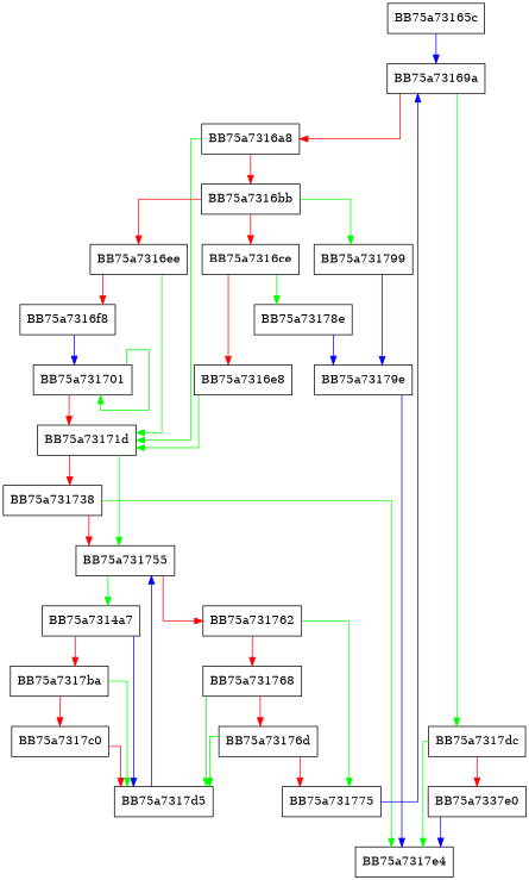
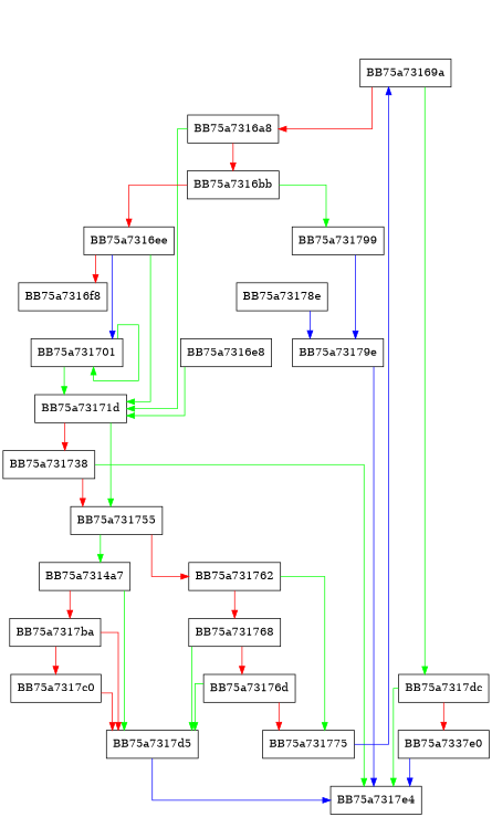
  digraph {
    splines=ortho
    node [shape=box]
    edge [color=red]
-   BB75a73165c
    BB75a73169a
    BB75a7317dc
    BB75a7316a8
    BB75a7317e4
    n6 [label=BB75a7337e0]
    BB75a73171d
    BB75a7316bb
    BB75a731755
    BB75a731738
    BB75a731799
-   BB75a7316ce
    BB75a7316ee
    n14 [label=BB75a7314a7]
    BB75a731762
    BB75a73179e
    BB75a73178e
    BB75a7316e8
    BB75a7316f8
    BB75a731701
    BB75a7317d5
    BB75a7317ba
    n23 [label=BB75a731775]
    BB75a731768
    BB75a7317c0
    BB75a73176d
-   BB75a73165c -> BB75a73169a [color=blue]
    BB75a73169a -> BB75a7317dc [color=green]
    BB75a73169a -> BB75a7316a8
    BB75a7317dc -> BB75a7317e4 [color=green]
    BB75a7317dc -> n6
    BB75a7316a8 -> BB75a73171d [color=green]
    BB75a7316a8 -> BB75a7316bb
    n6 -> BB75a7317e4 [color=blue]
    BB75a73171d -> BB75a731755 [color=green]
    BB75a73171d -> BB75a731738
    BB75a7316bb -> BB75a731799 [color=green]
-   BB75a7316bb -> BB75a7316ce
    BB75a7316bb -> BB75a7316ee
    BB75a731755 -> n14 [color=green]
    BB75a731755 -> BB75a731762
    BB75a731738 -> BB75a7317e4 [color=green]
    BB75a731738 -> BB75a731755
    BB75a731799 -> BB75a73179e [color=blue]
-   BB75a7316ce -> BB75a73178e [color=green]
-   BB75a7316ce -> BB75a7316e8
    BB75a7316ee -> BB75a73171d [color=green]
    BB75a7316ee -> BB75a7316f8
-   n14 -> BB75a7317d5 [color=blue]
+   n14 -> BB75a7317d5 [color=green]
    n14 -> BB75a7317ba
    BB75a731762 -> n23 [color=green]
    BB75a731762 -> BB75a731768
    BB75a73179e -> BB75a7317e4 [color=blue]
    BB75a73178e -> BB75a73179e [color=blue]
    BB75a7316e8 -> BB75a73171d [color=green]
-   BB75a7316f8 -> BB75a731701 [color=blue]
-   BB75a731701 -> BB75a73171d
+   BB75a7316ee -> BB75a731701 [color=blue]
+   BB75a731701 -> BB75a73171d [color=green]
    BB75a731701 -> BB75a731701 [color=green]
-   BB75a7317d5 -> BB75a731755 [color=blue]
-   BB75a7317ba -> BB75a7317d5 [color=green]
+   BB75a7317d5 -> BB75a7317e4 [color=blue]
+   BB75a7317ba -> BB75a7317d5
    BB75a7317ba -> BB75a7317c0
    n23 -> BB75a73169a [color=blue]
    BB75a731768 -> BB75a7317d5 [color=green]
    BB75a731768 -> BB75a73176d
    BB75a7317c0 -> BB75a7317d5
    BB75a73176d -> BB75a7317d5 [color=green]
    BB75a73176d -> n23
  }
